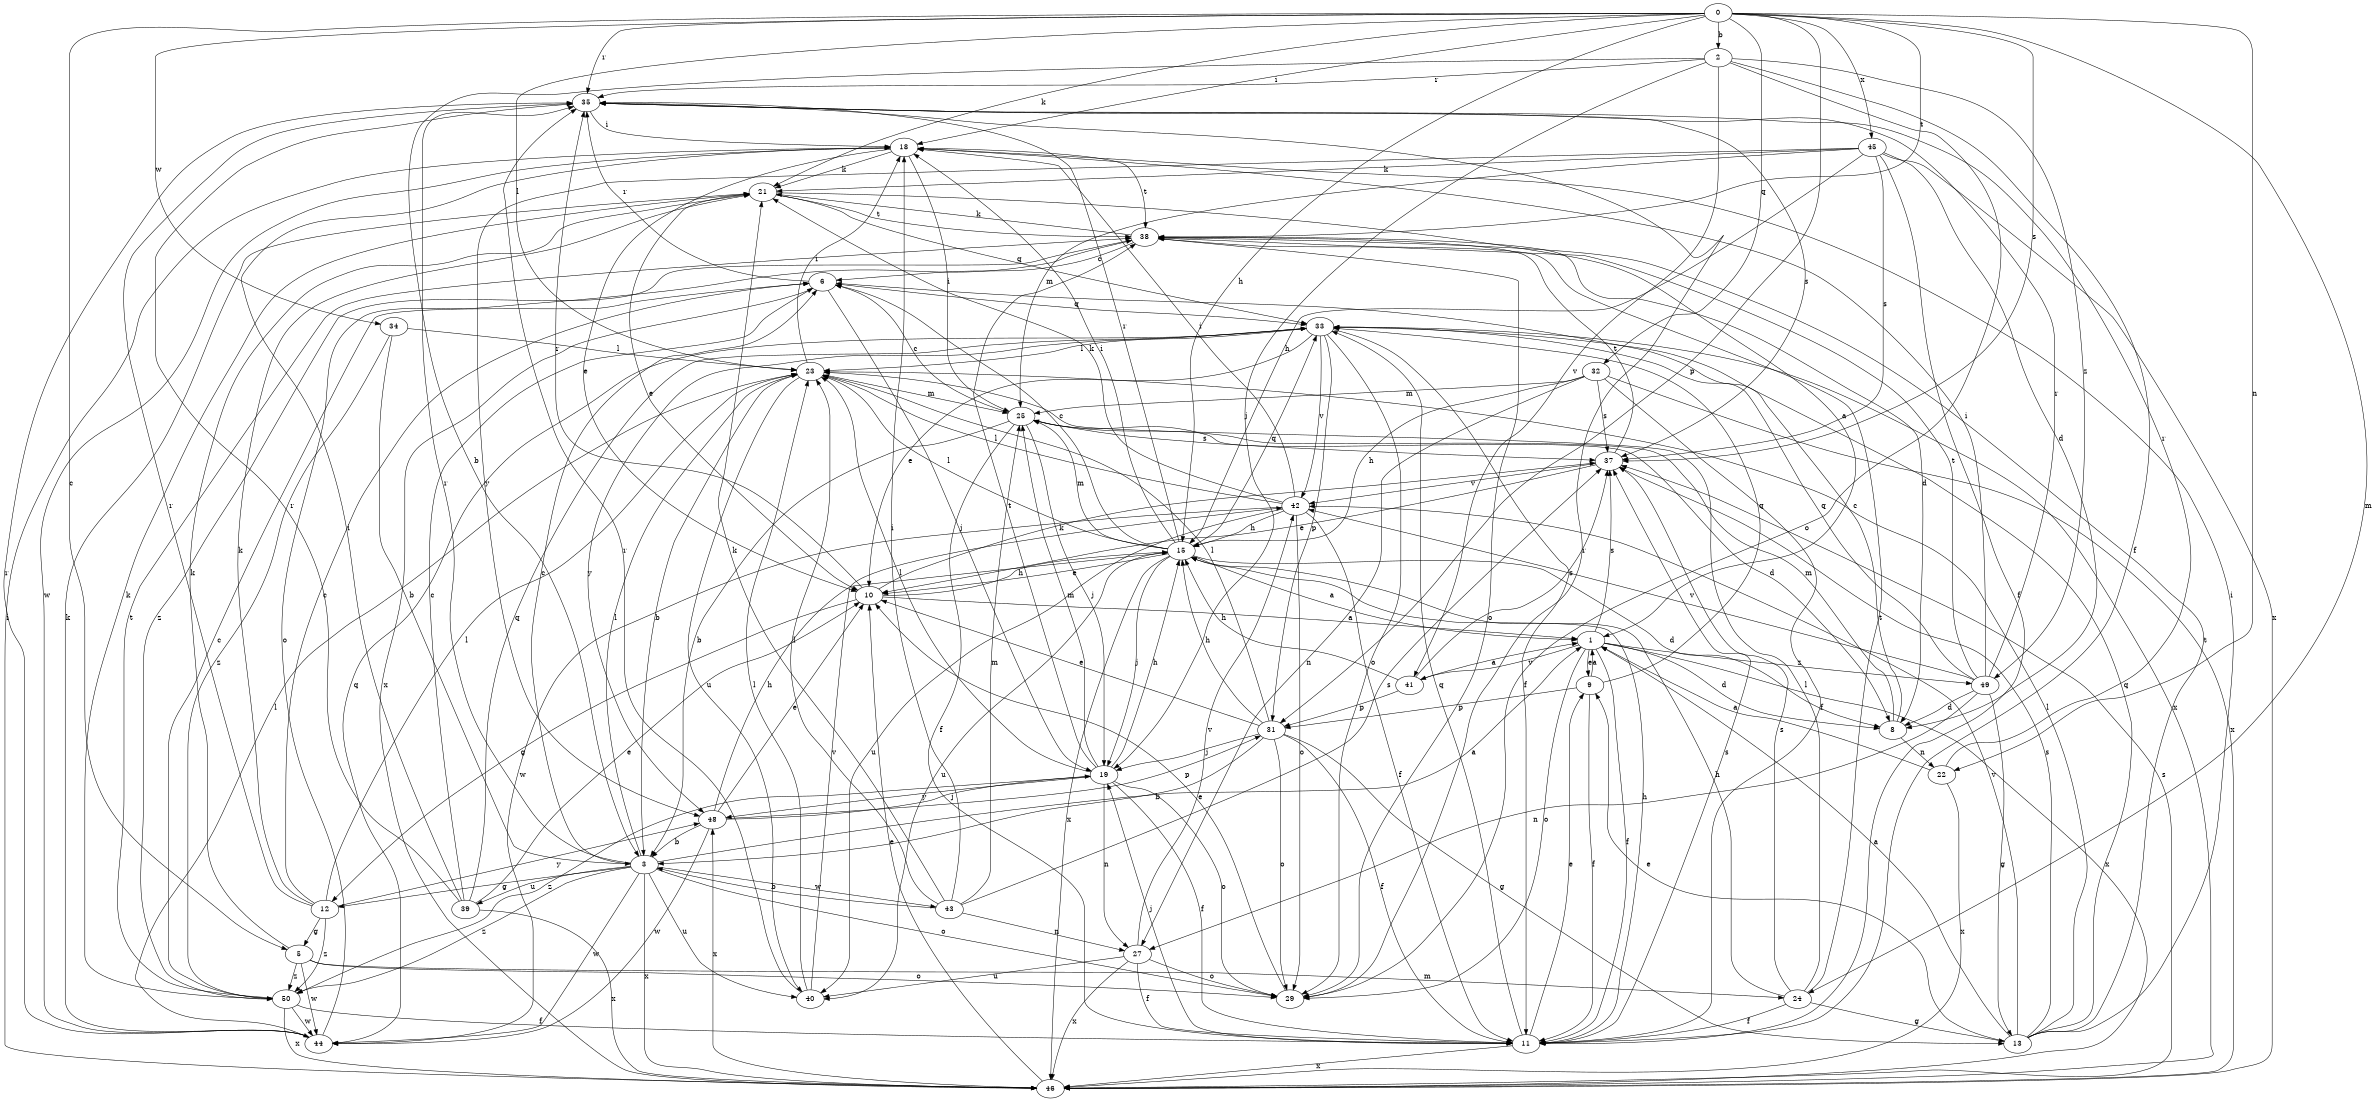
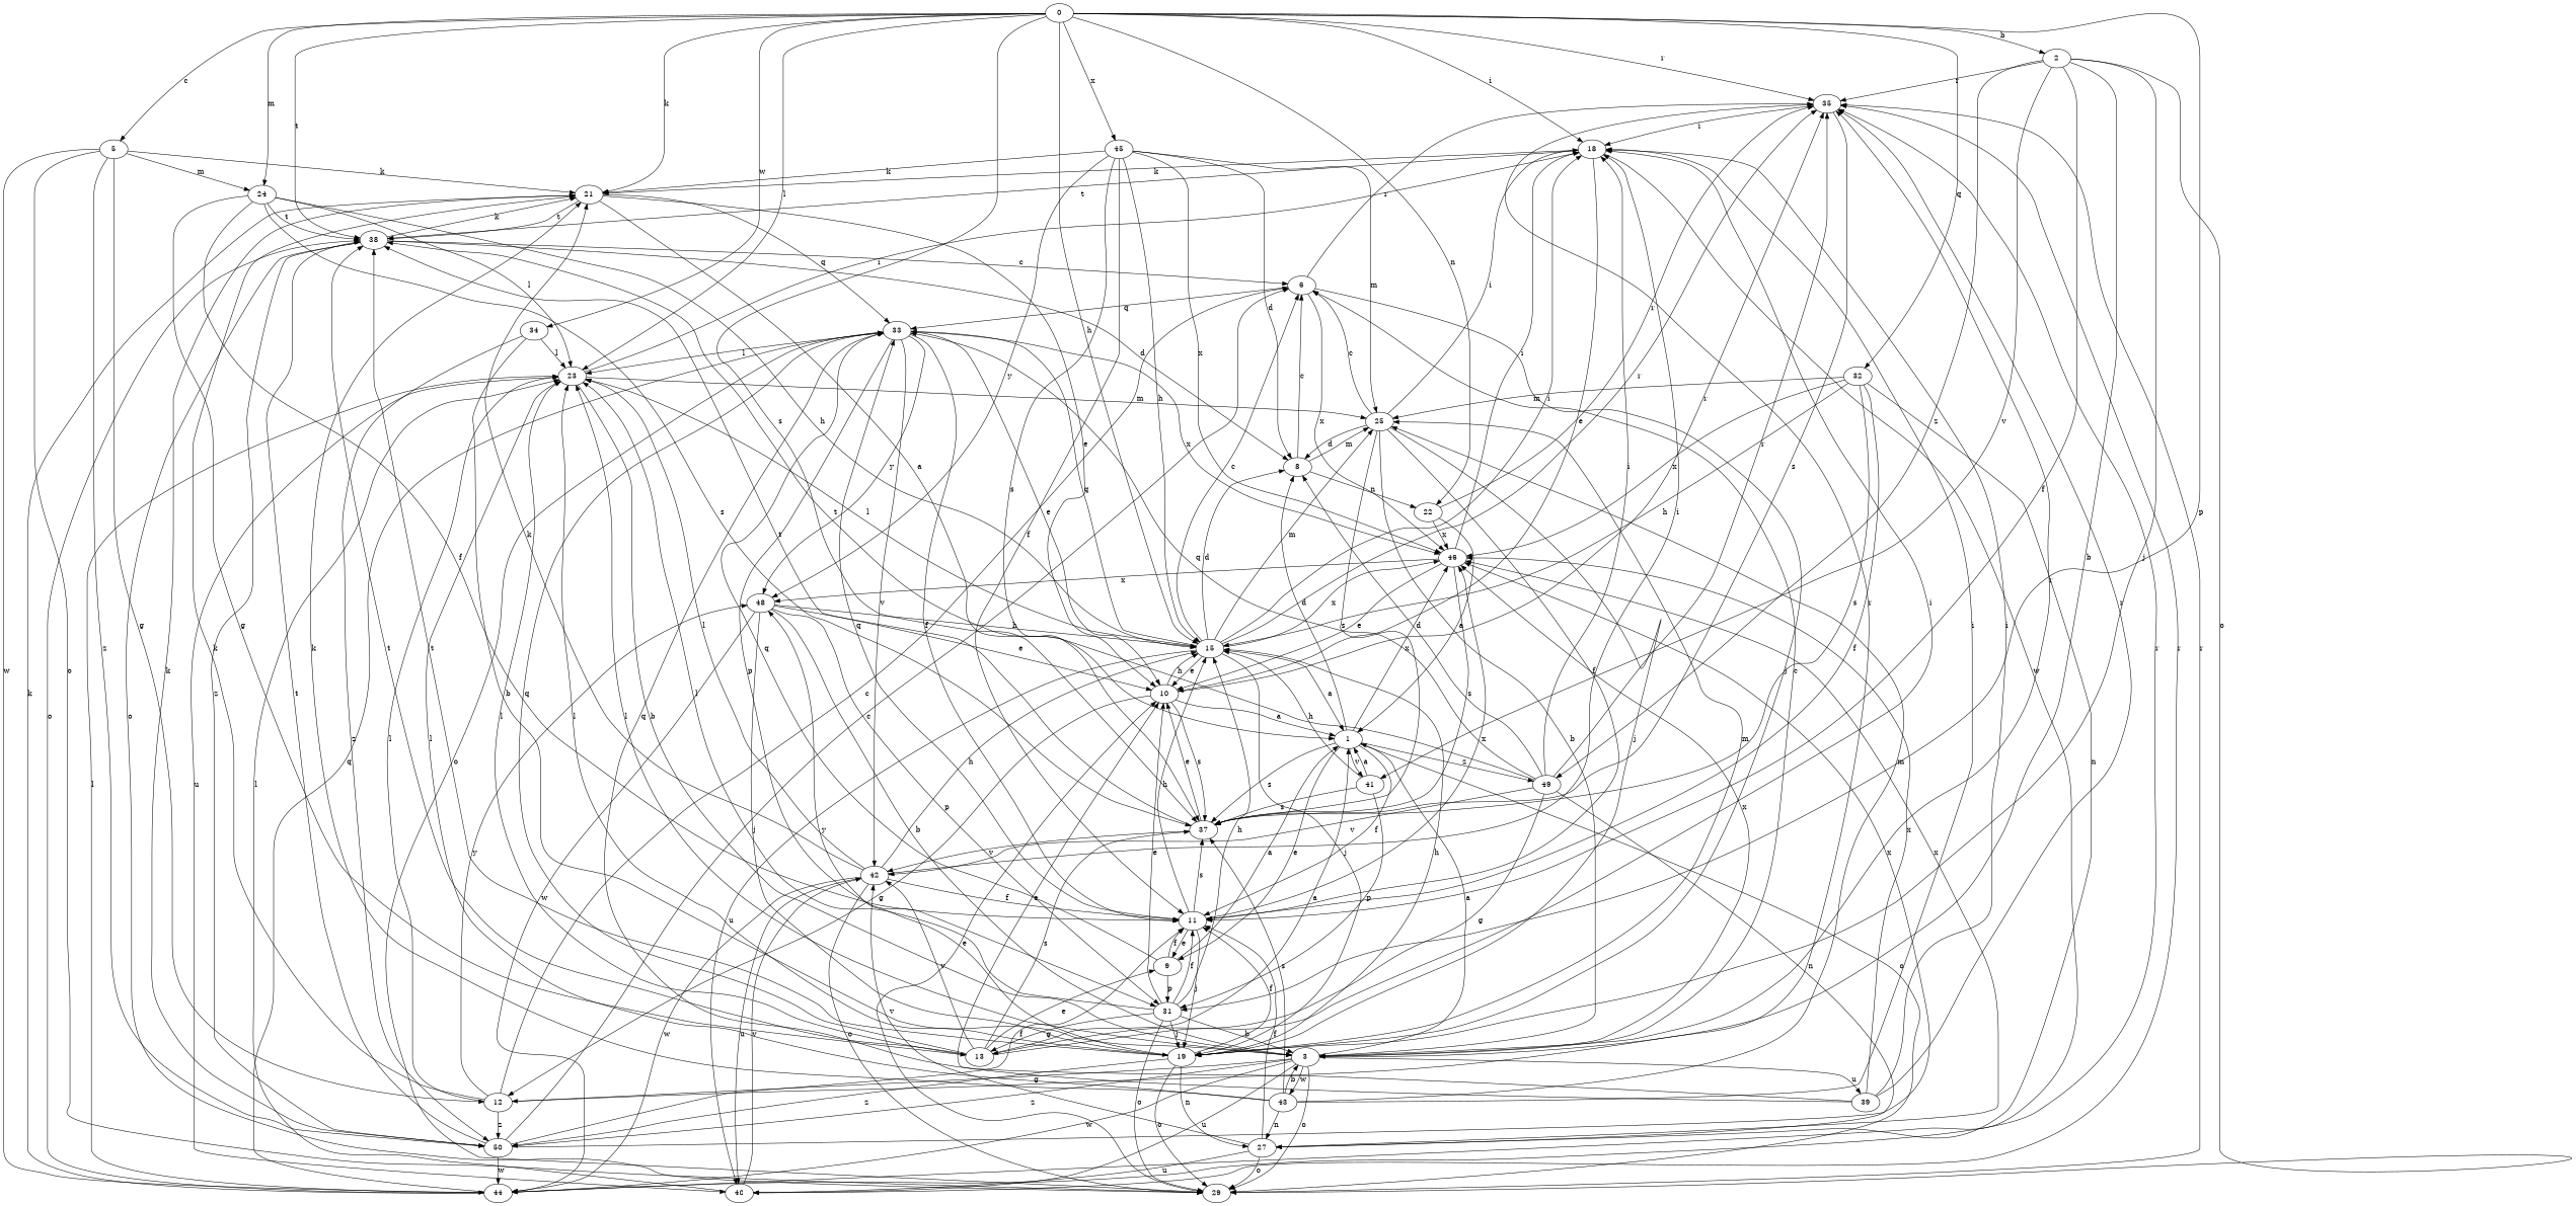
  strict digraph {
    0
    2
    5
    15
    18
    21
    23
    24
    n9 [label=22]
    31
    32
    34
    35
    37
    38
    45
    11
    29
    41
    49
    3
    19
    12
    44
    50
    1
    8
    46
    6
    40
    33
    25
    10
    13
    27
    42
    48
    9
    39
    43
    0 -> 2 [label=b]
    0 -> 5 [label=c]
    0 -> 15 [label=h]
    0 -> 18 [label=i]
    0 -> 21 [label=k]
    0 -> 23 [label=l]
    0 -> 24 [label=m]
    0 -> n9 [label=n]
    0 -> 31 [label=p]
    0 -> 32 [label=q]
    0 -> 34 [label=w]
    0 -> 35 [label=r]
    0 -> 37 [label=s]
    0 -> 38 [label=t]
    0 -> 45 [label=x]
    2 -> 35 [label=r]
    2 -> 11 [label=f]
    2 -> 29 [label=o]
    2 -> 41 [label=v]
    2 -> 49 [label=z]
    2 -> 3 [label=b]
    2 -> 19 [label=j]
    5 -> 21 [label=k]
    5 -> 24 [label=m]
    5 -> 29 [label=o]
-   12 -> 5 [label=g]
+   5 -> 12 [label=g]
    5 -> 44 [label=w]
    5 -> 50 [label=z]
    15 -> 18 [label=i]
    15 -> 23 [label=l]
    15 -> 35 [label=r]
    15 -> 19 [label=j]
    15 -> 1 [label=a]
    15 -> 8 [label=d]
    15 -> 46 [label=x]
    15 -> 6 [label=c]
    15 -> 40 [label=u]
    15 -> 33 [label=q]
    15 -> 25 [label=m]
    15 -> 10 [label=e]
    18 -> 21 [label=k]
    18 -> 38 [label=t]
    18 -> 44 [label=w]
    18 -> 10 [label=e]
    21 -> 38 [label=t]
    21 -> 1 [label=a]
    21 -> 33 [label=q]
    21 -> 10 [label=e]
    23 -> 18 [label=i]
    23 -> 3 [label=b]
    23 -> 40 [label=u]
    23 -> 25 [label=m]
    24 -> 15 [label=h]
    24 -> 23 [label=l]
    24 -> 37 [label=s]
    24 -> 38 [label=t]
    24 -> 11 [label=f]
    24 -> 13 [label=g]
    n9 -> 35 [label=r]
    n9 -> 1 [label=a]
    n9 -> 46 [label=x]
    31 -> 15 [label=h]
    31 -> 23 [label=l]
    31 -> 11 [label=f]
    31 -> 29 [label=o]
    31 -> 3 [label=b]
    31 -> 19 [label=j]
    31 -> 10 [label=e]
    31 -> 13 [label=g]
    32 -> 15 [label=h]
    32 -> 37 [label=s]
    32 -> 11 [label=f]
    32 -> 46 [label=x]
    32 -> 25 [label=m]
    32 -> 27 [label=n]
    34 -> 23 [label=l]
    34 -> 3 [label=b]
    34 -> 50 [label=z]
    35 -> 18 [label=i]
    35 -> 37 [label=s]
    37 -> 38 [label=t]
    37 -> 10 [label=e]
    37 -> 42 [label=v]
    38 -> 21 [label=k]
    38 -> 29 [label=o]
    38 -> 50 [label=z]
    38 -> 8 [label=d]
    38 -> 6 [label=c]
    45 -> 15 [label=h]
    45 -> 21 [label=k]
    45 -> 37 [label=s]
    45 -> 11 [label=f]
    45 -> 8 [label=d]
    45 -> 46 [label=x]
    45 -> 25 [label=m]
    45 -> 48 [label=y]
    11 -> 15 [label=h]
    11 -> 37 [label=s]
    11 -> 19 [label=j]
    11 -> 46 [label=x]
    11 -> 33 [label=q]
    11 -> 9 [label=e]
    29 -> 35 [label=r]
    29 -> 10 [label=e]
    41 -> 15 [label=h]
    41 -> 31 [label=p]
    41 -> 37 [label=s]
    41 -> 1 [label=a]
    49 -> 18 [label=i]
    49 -> 35 [label=r]
    49 -> 38 [label=t]
    49 -> 8 [label=d]
    49 -> 33 [label=q]
    49 -> 13 [label=g]
    49 -> 27 [label=n]
    49 -> 42 [label=v]
    3 -> 23 [label=l]
    3 -> 35 [label=r]
    3 -> 29 [label=o]
    3 -> 12 [label=g]
    3 -> 44 [label=w]
    3 -> 50 [label=z]
    3 -> 1 [label=a]
    3 -> 46 [label=x]
    3 -> 6 [label=c]
    3 -> 40 [label=u]
    3 -> 39 [label=u]
    3 -> 43 [label=w]
    19 -> 15 [label=h]
    19 -> 23 [label=l]
    19 -> 38 [label=t]
    19 -> 11 [label=f]
    19 -> 29 [label=o]
    19 -> 50 [label=z]
    19 -> 25 [label=m]
    19 -> 27 [label=n]
    19 -> 48 [label=y]
    12 -> 21 [label=k]
    12 -> 23 [label=l]
    12 -> 35 [label=r]
    12 -> 50 [label=z]
    12 -> 6 [label=c]
    12 -> 48 [label=y]
    44 -> 21 [label=k]
    44 -> 23 [label=l]
    44 -> 35 [label=r]
    44 -> 38 [label=o]
    44 -> 33 [label=q]
    50 -> 21 [label=k]
    50 -> 38 [label=t]
    50 -> 11 [label=f]
    50 -> 44 [label=w]
    50 -> 46 [label=x]
    50 -> 6 [label=c]
    1 -> 37 [label=s]
    1 -> 11 [label=f]
    1 -> 29 [label=o]
    1 -> 41 [label=v]
    1 -> 49 [label=z]
    1 -> 8 [label=d]
    1 -> 46 [label=x]
    1 -> 9 [label=e]
    8 -> n9 [label=n]
    8 -> 6 [label=c]
    8 -> 25 [label=m]
    46 -> 18 [label=i]
    46 -> 37 [label=s]
    46 -> 10 [label=e]
    46 -> 48 [label=x]
    6 -> 35 [label=r]
    6 -> 19 [label=j]
    6 -> 46 [label=x]
    6 -> 33 [label=q]
    40 -> 23 [label=l]
    40 -> 35 [label=r]
    40 -> 42 [label=v]
    33 -> 23 [label=l]
    33 -> 31 [label=p]
    33 -> 11 [label=f]
    33 -> 29 [label=o]
    33 -> 46 [label=x]
    33 -> 10 [label=e]
    33 -> 42 [label=v]
    33 -> 48 [label=y]
-   18 -> 25 [label=i]
+   25 -> 18 [label=i]
    25 -> 37 [label=s]
    25 -> 11 [label=f]
    25 -> 3 [label=b]
    25 -> 19 [label=j]
    25 -> 8 [label=d]
    25 -> 6 [label=c]
    10 -> 15 [label=h]
    10 -> 35 [label=r]
-   10 -> 37 [label=k]
+   10 -> 37 [label=s]
    10 -> 12 [label=g]
    10 -> 1 [label=a]
    13 -> 18 [label=i]
    13 -> 23 [label=l]
    13 -> 37 [label=s]
    13 -> 38 [label=t]
    13 -> 1 [label=a]
    13 -> 33 [label=q]
    13 -> 42 [label=v]
    13 -> 9 [label=e]
    27 -> 11 [label=f]
    27 -> 29 [label=o]
    27 -> 46 [label=x]
    27 -> 40 [label=u]
    27 -> 42 [label=v]
    42 -> 15 [label=h]
    42 -> 18 [label=i]
    42 -> 21 [label=k]
    42 -> 23 [label=l]
    42 -> 11 [label=f]
    42 -> 29 [label=o]
    42 -> 44 [label=w]
    42 -> 40 [label=u]
    48 -> 15 [label=h]
    48 -> 31 [label=p]
    48 -> 3 [label=b]
    48 -> 19 [label=j]
    48 -> 44 [label=w]
    48 -> 10 [label=e]
    9 -> 31 [label=p]
    9 -> 11 [label=f]
    9 -> 1 [label=a]
    9 -> 33 [label=q]
    39 -> 18 [label=i]
    39 -> 35 [label=r]
    39 -> 46 [label=x]
-   39 -> 6 [label=c]
    39 -> 33 [label=q]
    39 -> 10 [label=e]
    43 -> 18 [label=i]
    43 -> 21 [label=k]
    43 -> 23 [label=l]
    43 -> 37 [label=s]
    43 -> 3 [label=b]
    43 -> 25 [label=m]
    43 -> 27 [label=n]
  }
